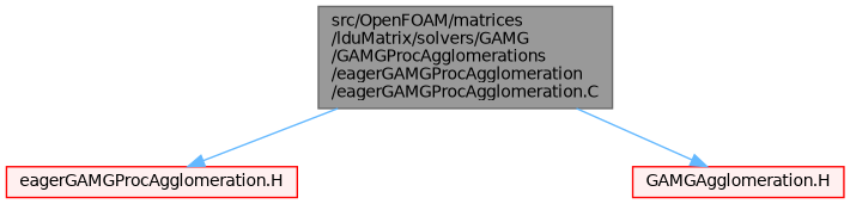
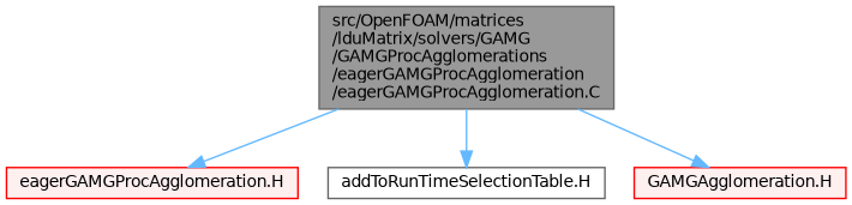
  digraph {
    node [color=red fillcolor="#FFF0F0" fontname=Helvetica fontsize=10 shape=box style=filled]
    edge [color=steelblue1 fontname=Helvetica fontsize=10 labelfontname=Helvetica labelfontsize=10 style=solid]
    n1 [color=gray40 fillcolor=grey60 fontcolor=black height=0.2 label="src/OpenFOAM/matrices\l/lduMatrix/solvers/GAMG\l/GAMGProcAgglomerations\l/eagerGAMGProcAgglomeration\l/eagerGAMGProcAgglomeration.C" width=0.4]
    n2 [height=0.2 label="eagerGAMGProcAgglomeration.H" width=0.4]
+   n3 [color=grey40 fillcolor=white height=0.2 label="addToRunTimeSelectionTable.H" width=0.4]
    n4 [height=0.2 label="GAMGAgglomeration.H" width=0.4]
    n1 -> n2
+   n1 -> n3
    n1 -> n4
  }
